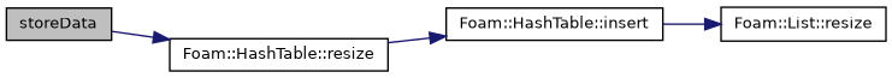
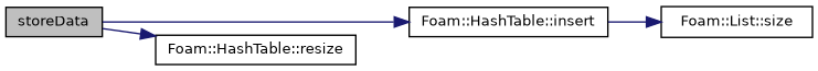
  digraph {
    rankdir=LR
    node [color=black fontname=Helvetica fontsize=10 shape=record]
    edge [color=midnightblue fontname=Helvetica fontsize=10 labelfontname=Helvetica labelfontsize=10 style=solid]
    n1 [fillcolor=grey75 fontcolor=black height=0.2 label=storeData style=filled width=0.4]
    n2 [height=0.2 label="Foam::HashTable::insert" width=0.4]
    n3 [height=0.2 label="Foam::HashTable::resize" width=0.4]
-   n4 [height=0.2 label="Foam::List::resize" width=0.4]
-   n3 -> n2
+   n4 [height=0.2 label="Foam::List::size" width=0.4]
+   n1 -> n2
    n1 -> n3
    n2 -> n4
  }
